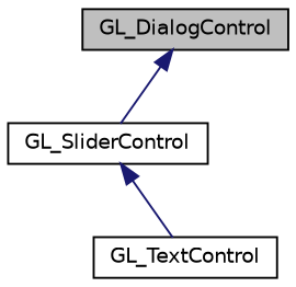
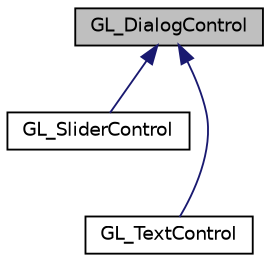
  digraph {
    node [color=black fillcolor=white fontname=Helvetica fontsize=10 shape=record style=filled]
    edge [color=midnightblue dir=back fontname=Helvetica fontsize=10 labelfontname=Helvetica labelfontsize=10 style=solid]
    n1 [fillcolor=grey75 fontcolor=black height=0.2 label=GL_DialogControl width=0.4]
    n2 [height=0.2 label=GL_SliderControl width=0.4]
    n3 [height=0.2 label=GL_TextControl width=0.4]
    n1 -> n2
-   n2 -> n3
+   n1 -> n3
  }
